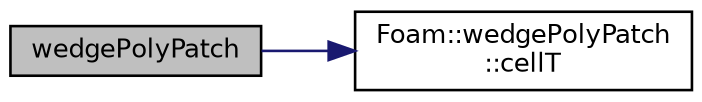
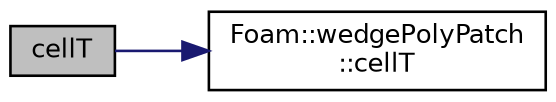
  digraph {
    rankdir=LR
    node [color=black fontname=Helvetica fontsize=10 shape=record]
-   n1 [fillcolor=grey75 fontcolor=black height=0.2 label=wedgePolyPatch style=filled width=0.4]
+   n1 [fillcolor=grey75 fontcolor=black height=0.2 label=cellT style=filled width=0.4]
    n2 [height=0.2 label="Foam::wedgePolyPatch\l::cellT" width=0.4]
    n1 -> n2 [color=midnightblue fontname=Helvetica fontsize=10 labelfontname=Helvetica labelfontsize=10 style=solid]
  }
